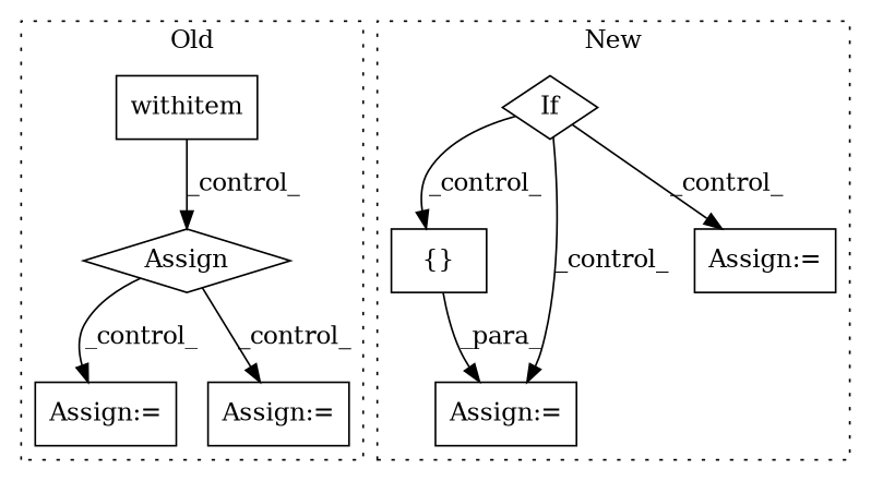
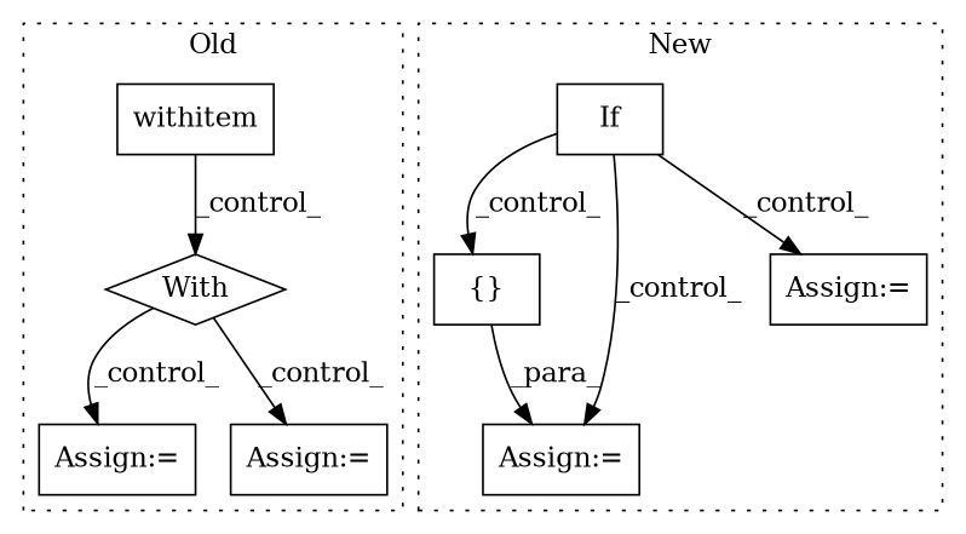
  digraph {
    node [a=68 l=3 shape=box]
-   n1 [a=39 l="5,31" label=Assign s="4232,4242" shape=diamond]
+   n1 [a=39 l="5,31" label=With s="4232,4242" shape=diamond]
    n2 [a=49 l=5 label=withitem s=4237]
    n3 [label="Assign:=" s=4929]
    n4 [label="Assign:=" s=5447]
    n5 [a=59 l="1,0" label="{}" s="5307,5330"]
    n6 [label="Assign:=" s=5294]
-   n7 [a=96 label=If s=5012 shape=diamond]
+   n7 [a=96 label=If s=5012]
    n8 [label="Assign:=" s=5374]
    subgraph cluster_1 {
      label=Old
      style=dotted
      n1
      n2
      n3
      n4
    }
    subgraph cluster_2 {
      label=New
      style=dotted
      n5
      n6
      n7
      n8
    }
    n1 -> n3 [label=_control_]
    n1 -> n4 [label=_control_]
    n2 -> n1 [label=_control_]
    n5 -> n6 [label=_para_]
    n7 -> n5 [label=_control_]
    n7 -> n6 [label=_control_]
    n7 -> n8 [label=_control_]
  }
